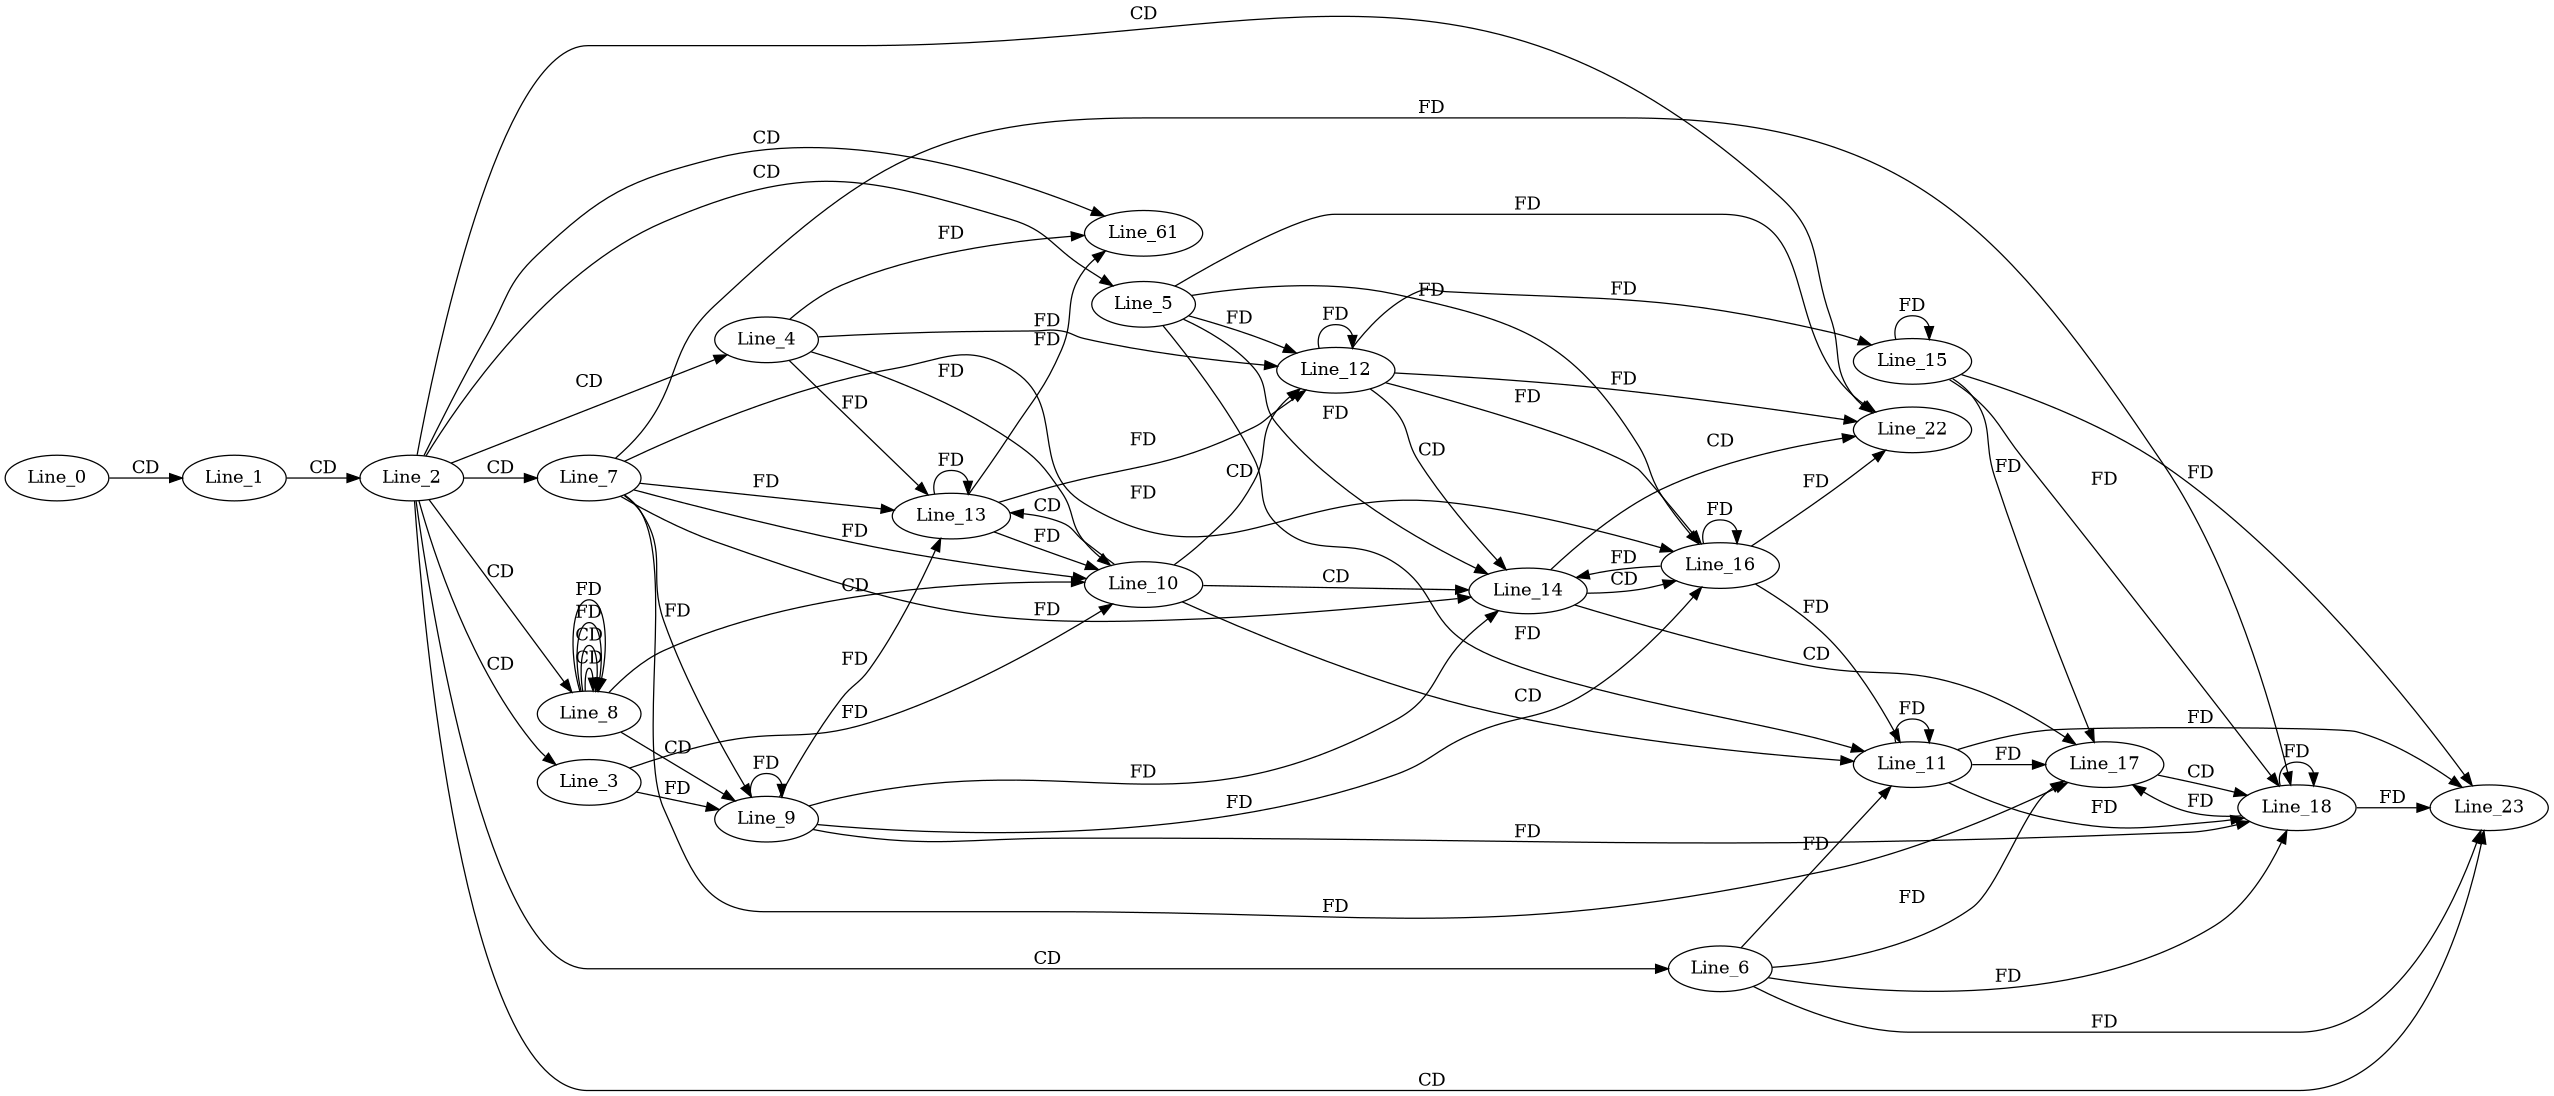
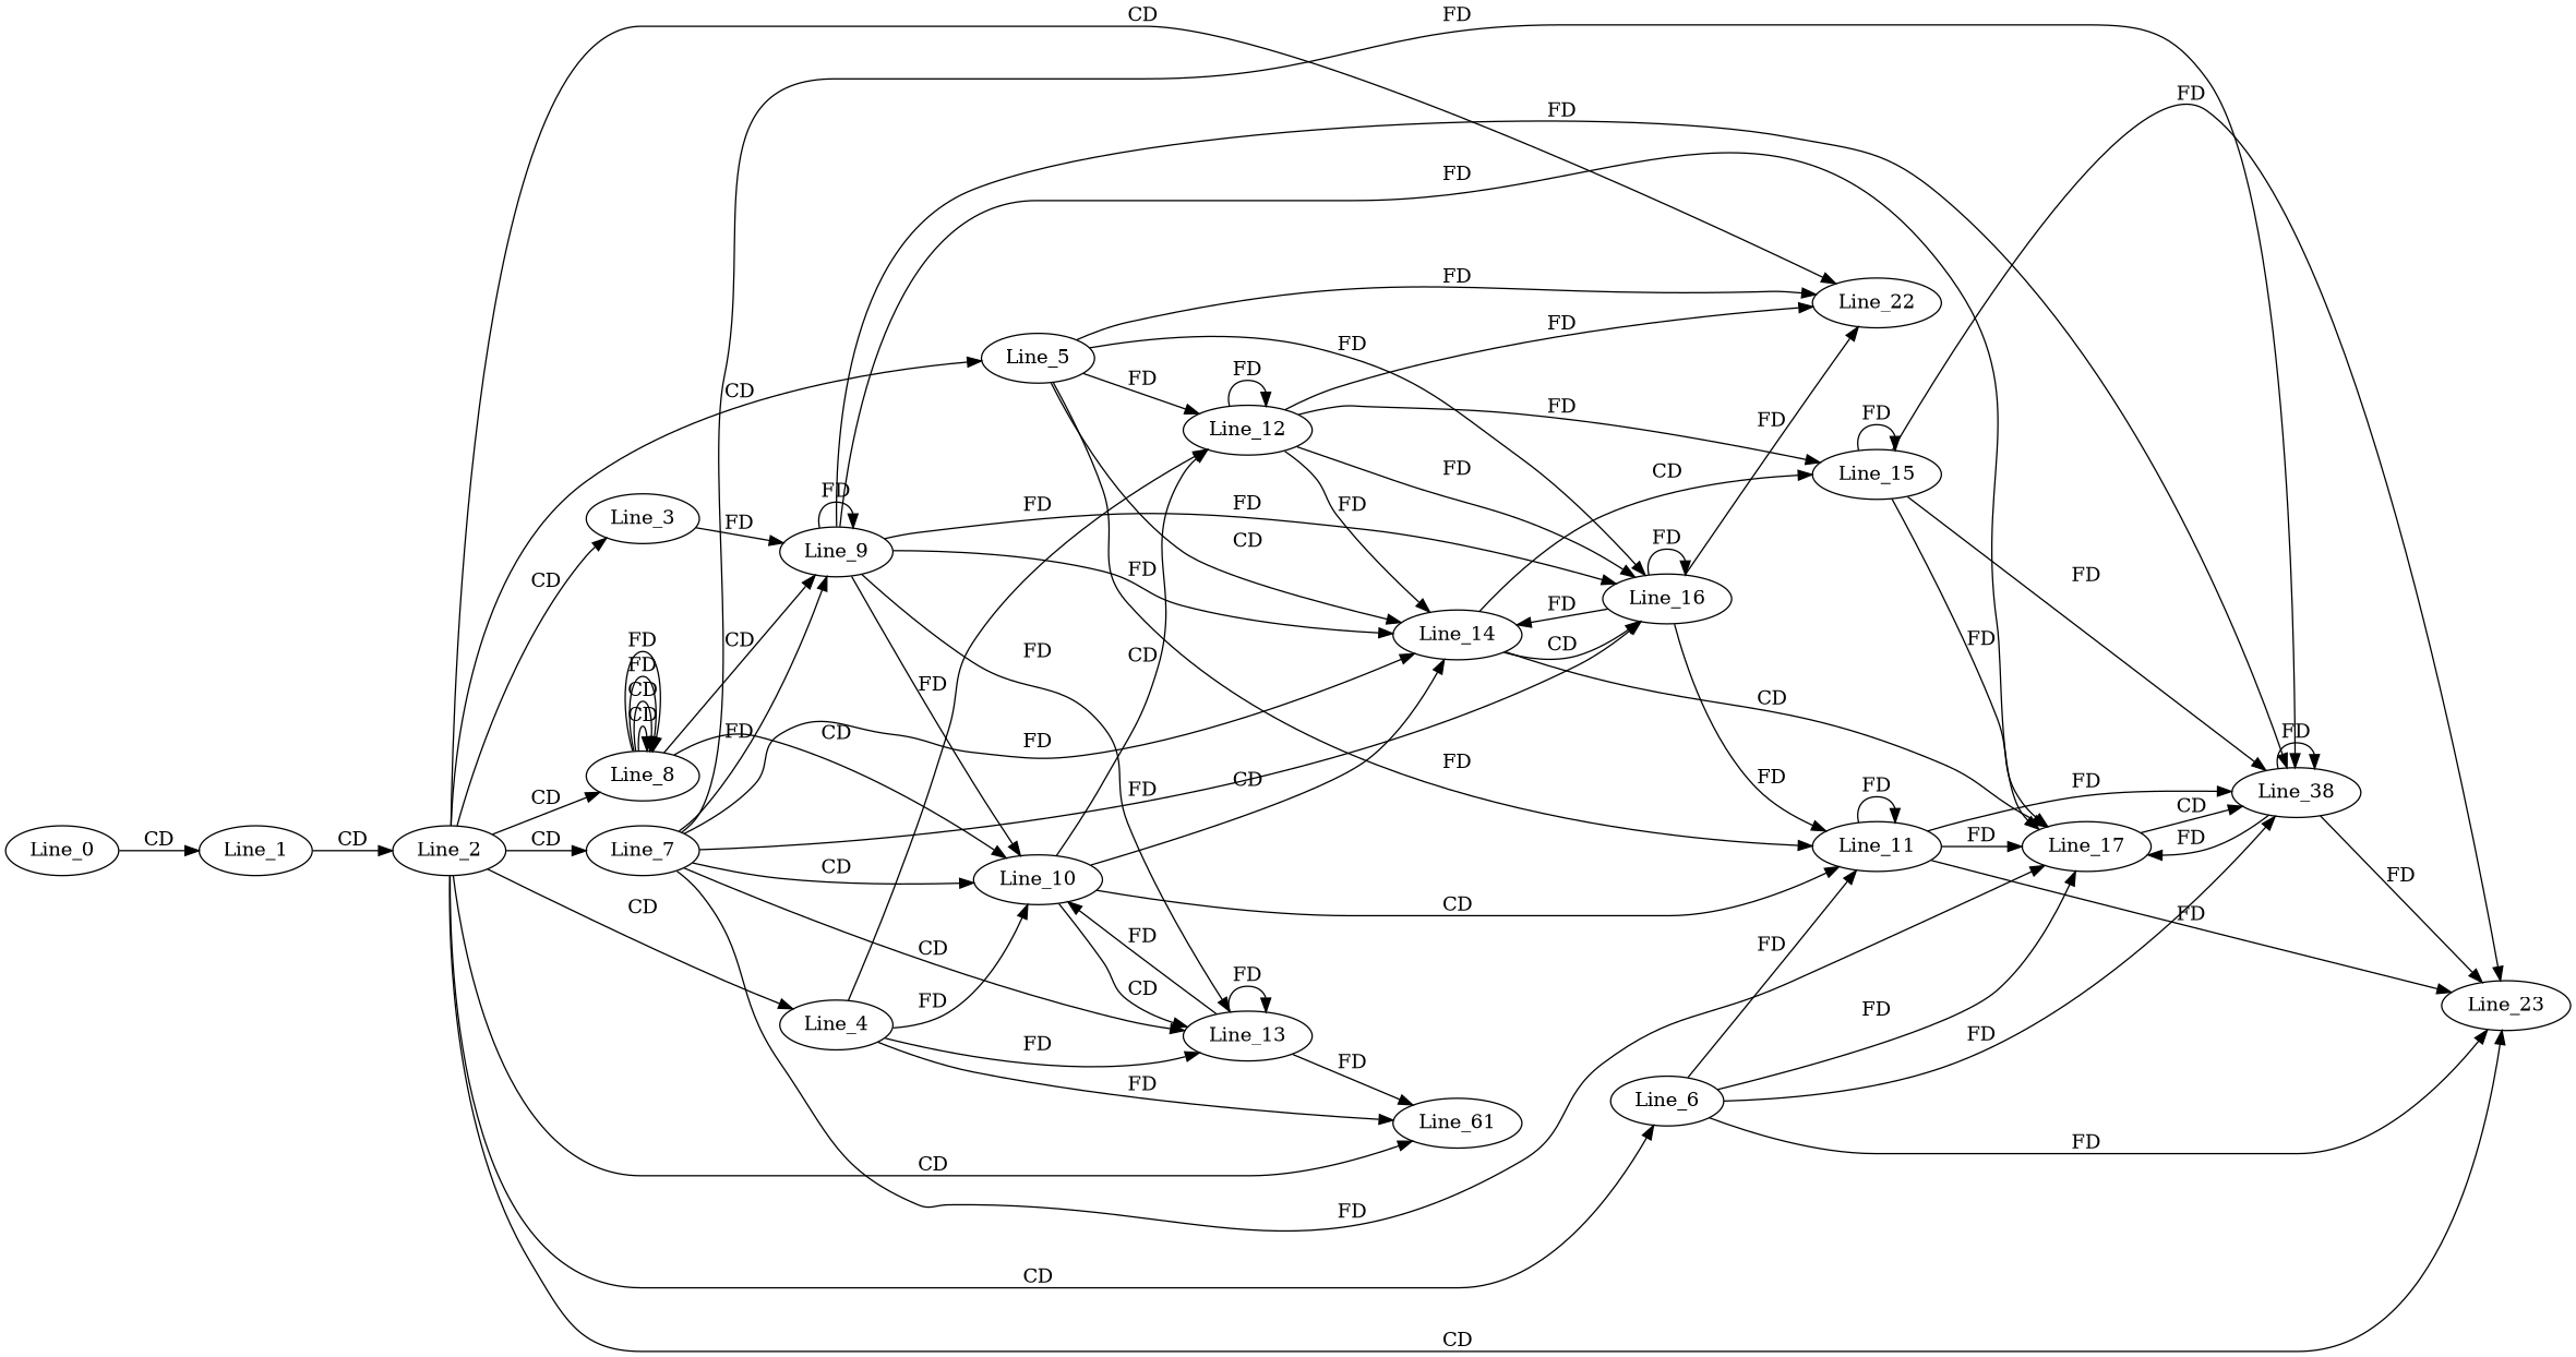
  digraph {
    rankdir=LR
    Line_0
    Line_1
    Line_2
    Line_3
    Line_4
    Line_5
    Line_6
    Line_7
    Line_8
    n10 [label=Line_61]
    Line_22
    Line_23
    Line_9
    Line_10
    Line_12
    Line_13
    Line_11
    Line_14
    Line_16
    Line_17
-   Line_18
+   Line_18 [label=Line_38]
    Line_15
    Line_0 -> Line_1 [label=CD]
    Line_1 -> Line_2 [label=CD]
    Line_2 -> Line_3 [label=CD]
    Line_2 -> Line_4 [label=CD]
    Line_2 -> Line_5 [label=CD]
    Line_2 -> Line_6 [label=CD]
    Line_2 -> Line_7 [label=CD]
    Line_2 -> Line_8 [label=CD]
    Line_2 -> n10 [label=CD]
    Line_2 -> Line_22 [label=CD]
    Line_2 -> Line_23 [label=CD]
    Line_3 -> Line_9 [label=FD]
    Line_4 -> n10 [label=FD]
    Line_4 -> Line_10 [label=FD]
    Line_4 -> Line_12 [label=FD]
    Line_4 -> Line_13 [label=FD]
    Line_5 -> Line_22 [label=FD]
    Line_5 -> Line_12 [label=FD]
    Line_5 -> Line_11 [label=FD]
-   Line_5 -> Line_14 [label=FD]
+   Line_5 -> Line_14 [label=CD]
    Line_5 -> Line_16 [label=FD]
    Line_6 -> Line_23 [label=FD]
    Line_6 -> Line_11 [label=FD]
    Line_6 -> Line_17 [label=FD]
    Line_6 -> Line_18 [label=FD]
    Line_7 -> Line_9 [label=FD]
-   Line_7 -> Line_10 [label=FD]
-   Line_7 -> Line_13 [label=FD]
+   Line_7 -> Line_10 [label=CD]
+   Line_7 -> Line_13 [label=CD]
    Line_7 -> Line_14 [label=FD]
    Line_7 -> Line_16 [label=FD]
    Line_7 -> Line_17 [label=FD]
    Line_7 -> Line_18 [label=FD]
    Line_8 -> Line_8 [label=CD]
    Line_8 -> Line_8 [label=CD]
    Line_8 -> Line_8 [label=FD]
    Line_8 -> Line_8 [label=FD]
    Line_8 -> Line_9 [label=CD]
    Line_8 -> Line_10 [label=CD]
    Line_9 -> Line_9 [label=FD]
-   Line_3 -> Line_10 [label=FD]
+   Line_9 -> Line_10 [label=FD]
    Line_9 -> Line_13 [label=FD]
    Line_9 -> Line_14 [label=FD]
    Line_9 -> Line_16 [label=FD]
+   Line_9 -> Line_17 [label=FD]
    Line_9 -> Line_18 [label=FD]
    Line_10 -> Line_12 [label=CD]
    Line_10 -> Line_13 [label=CD]
    Line_10 -> Line_11 [label=CD]
    Line_10 -> Line_14 [label=CD]
    Line_12 -> Line_22 [label=FD]
    Line_12 -> Line_12 [label=FD]
-   Line_12 -> Line_14 [label=CD]
+   Line_12 -> Line_14 [label=FD]
    Line_12 -> Line_16 [label=FD]
    Line_12 -> Line_15 [label=FD]
    Line_13 -> n10 [label=FD]
    Line_13 -> Line_10 [label=FD]
-   Line_13 -> Line_12 [label=FD]
    Line_13 -> Line_13 [label=FD]
    Line_11 -> Line_23 [label=FD]
    Line_11 -> Line_11 [label=FD]
    Line_11 -> Line_17 [label=FD]
    Line_11 -> Line_18 [label=FD]
    Line_14 -> Line_16 [label=CD]
    Line_14 -> Line_17 [label=CD]
-   Line_14 -> Line_22 [label=CD]
+   Line_14 -> Line_15 [label=CD]
    Line_16 -> Line_22 [label=FD]
    Line_16 -> Line_11 [label=FD]
    Line_16 -> Line_14 [label=FD]
    Line_16 -> Line_16 [label=FD]
    Line_17 -> Line_18 [label=CD]
    Line_18 -> Line_23 [label=FD]
    Line_18 -> Line_17 [label=FD]
    Line_18 -> Line_18 [label=FD]
    Line_15 -> Line_23 [label=FD]
    Line_15 -> Line_17 [label=FD]
    Line_15 -> Line_18 [label=FD]
    Line_15 -> Line_15 [label=FD]
  }
